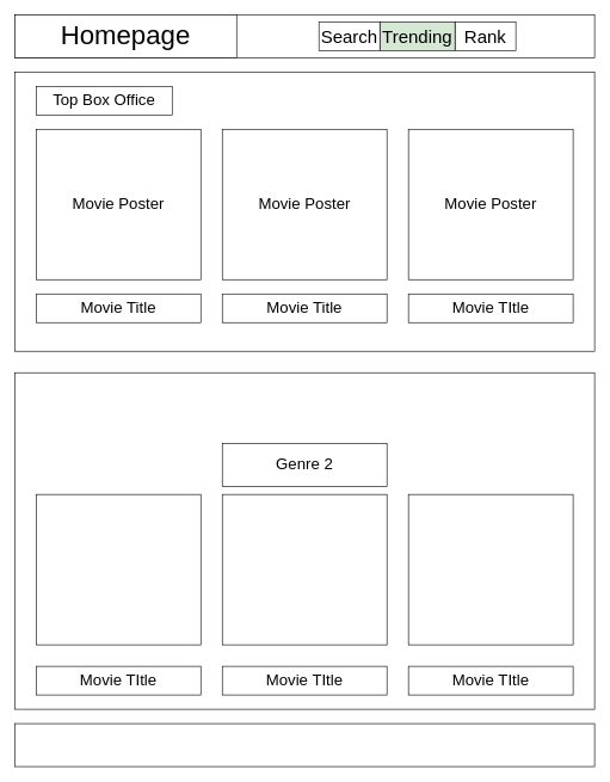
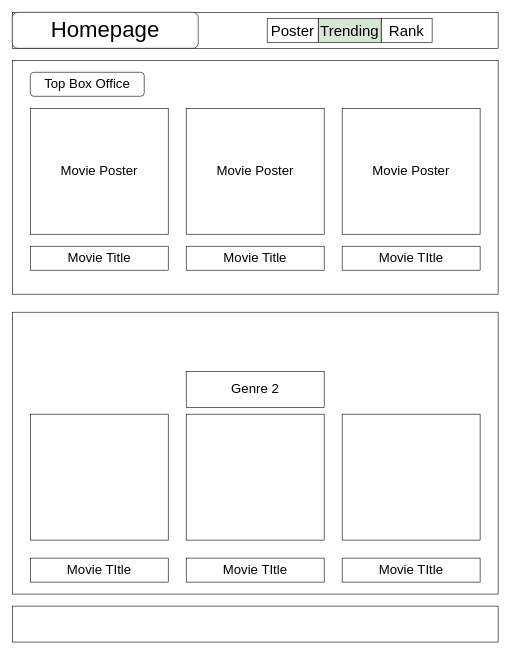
  <mxCell id="0" />
  <mxCell id="1" parent="0" />
  <mxCell id="2" value="" style="rounded=0;whiteSpace=wrap;html=1;" parent="1" vertex="1"><mxGeometry x="20" y="20" width="810" height="60" as="geometry" /></mxCell>
  <mxCell id="3" value="" style="rounded=0;whiteSpace=wrap;html=1;" parent="1" vertex="1"><mxGeometry x="20" y="100" width="810" height="390" as="geometry" /></mxCell>
- <mxCell id="4" value="Top Box Office" style="rounded=0;whiteSpace=wrap;html=1;fontSize=22;" parent="1" vertex="1"><mxGeometry x="50" y="120" width="190" height="40" as="geometry" /></mxCell>
+ <mxCell id="4" value="Top Box Office" style="whiteSpace=wrap;html=1;fontSize=22;rounded=1;" parent="1" vertex="1"><mxGeometry x="50" y="120" width="190" height="40" as="geometry" /></mxCell>
  <mxCell id="5" value="Movie Poster" style="rounded=0;whiteSpace=wrap;html=1;fontSize=22;" parent="1" vertex="1"><mxGeometry x="50" y="180" width="230" height="210" as="geometry" /></mxCell>
  <mxCell id="6" value="Movie Poster" style="rounded=0;whiteSpace=wrap;html=1;fontSize=22;" parent="1" vertex="1"><mxGeometry x="310" y="180" width="230" height="210" as="geometry" /></mxCell>
  <mxCell id="7" value="Movie Poster" style="rounded=0;whiteSpace=wrap;html=1;fontSize=22;" parent="1" vertex="1"><mxGeometry x="570" y="180" width="230" height="210" as="geometry" /></mxCell>
  <mxCell id="8" value="Movie Title" style="rounded=0;whiteSpace=wrap;html=1;fontSize=22;" parent="1" vertex="1"><mxGeometry x="50" y="410" width="230" height="40" as="geometry" /></mxCell>
  <mxCell id="9" value="Movie Title" style="rounded=0;whiteSpace=wrap;html=1;fontSize=22;" parent="1" vertex="1"><mxGeometry x="310" y="410" width="230" height="40" as="geometry" /></mxCell>
  <mxCell id="10" value="Movie TItle" style="rounded=0;whiteSpace=wrap;html=1;fontSize=22;" parent="1" vertex="1"><mxGeometry x="570" y="410" width="230" height="40" as="geometry" /></mxCell>
  <mxCell id="11" value="" style="rounded=0;whiteSpace=wrap;html=1;" parent="1" vertex="1"><mxGeometry x="20" y="520" width="810" height="470" as="geometry" /></mxCell>
  <mxCell id="12" value="" style="rounded=0;whiteSpace=wrap;html=1;fontSize=22;" parent="1" vertex="1"><mxGeometry x="50" y="690" width="230" height="210" as="geometry" /></mxCell>
  <mxCell id="13" value="" style="rounded=0;whiteSpace=wrap;html=1;fontSize=22;" parent="1" vertex="1"><mxGeometry x="310" y="690" width="230" height="210" as="geometry" /></mxCell>
  <mxCell id="14" value="" style="rounded=0;whiteSpace=wrap;html=1;fontSize=22;" parent="1" vertex="1"><mxGeometry x="570" y="690" width="230" height="210" as="geometry" /></mxCell>
  <mxCell id="15" value="" style="rounded=0;whiteSpace=wrap;html=1;" parent="1" vertex="1"><mxGeometry x="20" y="1010" width="810" height="60" as="geometry" /></mxCell>
  <mxCell id="16" value="&lt;font style=&quot;font-size: 25px&quot;&gt;Rank&lt;/font&gt;&lt;span style=&quot;font-family: &amp;#34;helvetica&amp;#34; , &amp;#34;arial&amp;#34; , sans-serif ; font-size: 0px ; white-space: nowrap&quot;&gt;%3CmxGraphModel%3E%3Croot%3E%3CmxCell%20id%3D%220%22%2F%3E%3CmxCell%20id%3D%221%22%20parent%3D%220%22%2F%3E%3CmxCell%20id%3D%222%22%20value%3D%22%26lt%3Bfont%20style%3D%26quot%3Bfont-size%3A%2025px%26quot%3B%26gt%3BAbout%26lt%3B%2Ffont%26gt%3B%22%20style%3D%22rounded%3D0%3BwhiteSpace%3Dwrap%3Bhtml%3D1%3B%22%20vertex%3D%221%22%20parent%3D%221%22%3E%3CmxGeometry%20x%3D%22685%22%20y%3D%2220%22%20width%3D%22120%22%20height%3D%2260%22%20as%3D%22geometry%22%2F%3E%3C%2FmxCell%3E%3C%2Froot%3E%3C%2FmxGraphModel%3E&lt;/span&gt;" style="rounded=0;whiteSpace=wrap;html=1;" parent="1" vertex="1"><mxGeometry x="635" y="30" width="85" height="40" as="geometry" /></mxCell>
  <mxCell id="17" value="&lt;font style=&quot;font-size: 25px&quot;&gt;Trending&lt;br&gt;&lt;/font&gt;" style="rounded=0;whiteSpace=wrap;html=1;fillColor=#d5e8d4;" parent="1" vertex="1"><mxGeometry x="530" y="30" width="105" height="40" as="geometry" /></mxCell>
- <mxCell id="18" value="&lt;font style=&quot;font-size: 25px&quot;&gt;Search&lt;br&gt;&lt;/font&gt;" style="rounded=0;whiteSpace=wrap;html=1;" parent="1" vertex="1"><mxGeometry x="445" y="30" width="85" height="40" as="geometry" /></mxCell>
- <mxCell id="19" value="&lt;font style=&quot;font-size: 37px&quot;&gt;Homepage&lt;/font&gt;" style="rounded=0;whiteSpace=wrap;html=1;" parent="1" vertex="1"><mxGeometry x="20" y="20" width="310" height="60" as="geometry" /></mxCell>
+ <mxCell id="18" value="&lt;font style=&quot;font-size: 25px&quot;&gt;Poster&lt;br&gt;&lt;/font&gt;" style="rounded=0;whiteSpace=wrap;html=1;" parent="1" vertex="1"><mxGeometry x="445" y="30" width="85" height="40" as="geometry" /></mxCell>
+ <mxCell id="19" value="&lt;font style=&quot;font-size: 37px&quot;&gt;Homepage&lt;/font&gt;" style="whiteSpace=wrap;html=1;rounded=1;" parent="1" vertex="1"><mxGeometry x="20" y="20" width="310" height="60" as="geometry" /></mxCell>
  <mxCell id="20" value="Genre 2" style="rounded=0;whiteSpace=wrap;html=1;fontSize=22;" vertex="1" parent="1"><mxGeometry x="310" y="619" width="230" height="60" as="geometry" /></mxCell>
  <mxCell id="21" value="Movie TItle" style="rounded=0;whiteSpace=wrap;html=1;fontSize=22;" vertex="1" parent="1"><mxGeometry x="50" y="930" width="230" height="40" as="geometry" /></mxCell>
  <mxCell id="22" value="Movie TItle" style="rounded=0;whiteSpace=wrap;html=1;fontSize=22;" vertex="1" parent="1"><mxGeometry x="310" y="930" width="230" height="40" as="geometry" /></mxCell>
  <mxCell id="23" value="Movie TItle" style="rounded=0;whiteSpace=wrap;html=1;fontSize=22;" vertex="1" parent="1"><mxGeometry x="570" y="930" width="230" height="40" as="geometry" /></mxCell>
